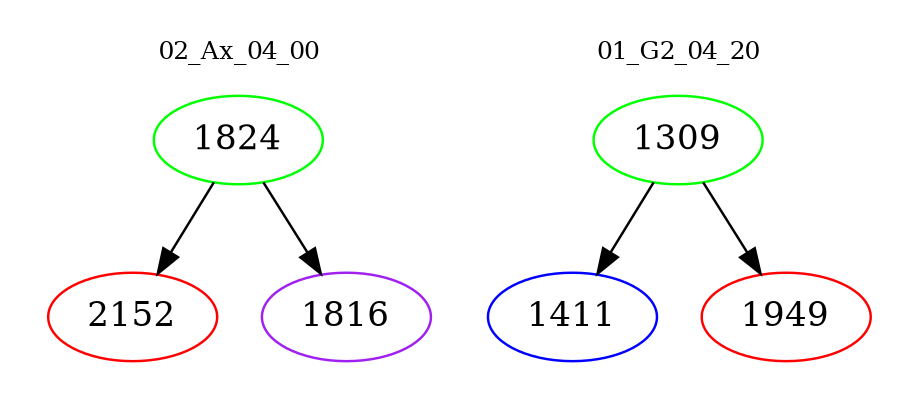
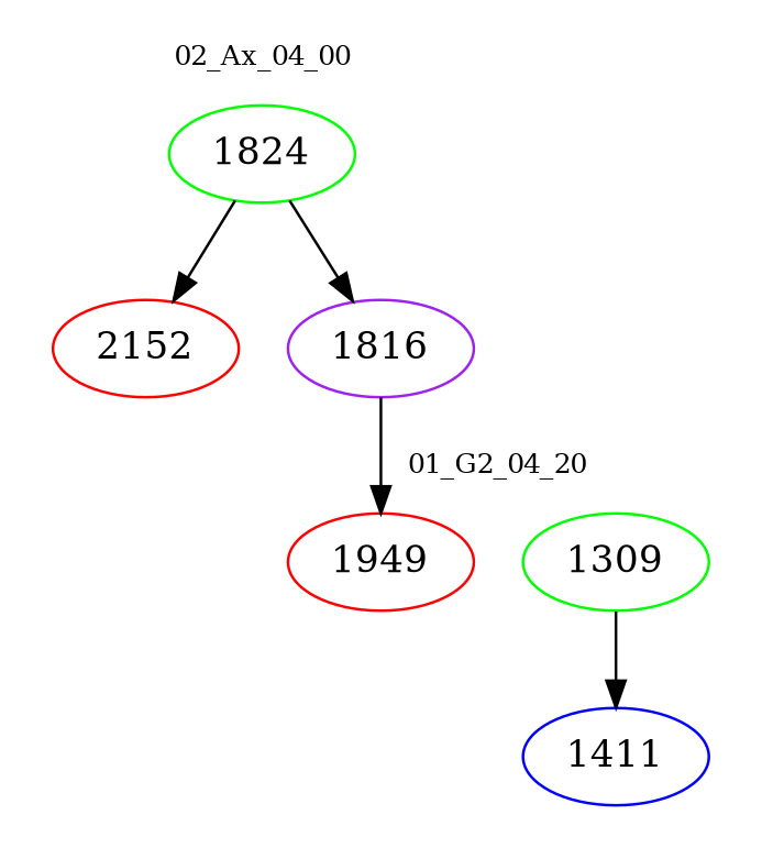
  digraph {
    node [color=green]
    edge [color=black]
    n1 [label=1824]
    n2 [color=red label=2152]
    n3 [color=purple label=1816]
    n4 [label=1309]
    n5 [color=blue label=1411]
    n6 [color=red label=1949]
    subgraph cluster_1 {
      color=white
      fontsize=10
      label="02_Ax_04_00"
      n1
      n2
      n3
    }
    subgraph cluster_2 {
      color=white
      fontsize=10
      label="01_G2_04_20"
      n4
      n5
      n6
    }
    n1 -> n2
    n1 -> n3
    n4 -> n5
-   n4 -> n6
+   n3 -> n6
  }
